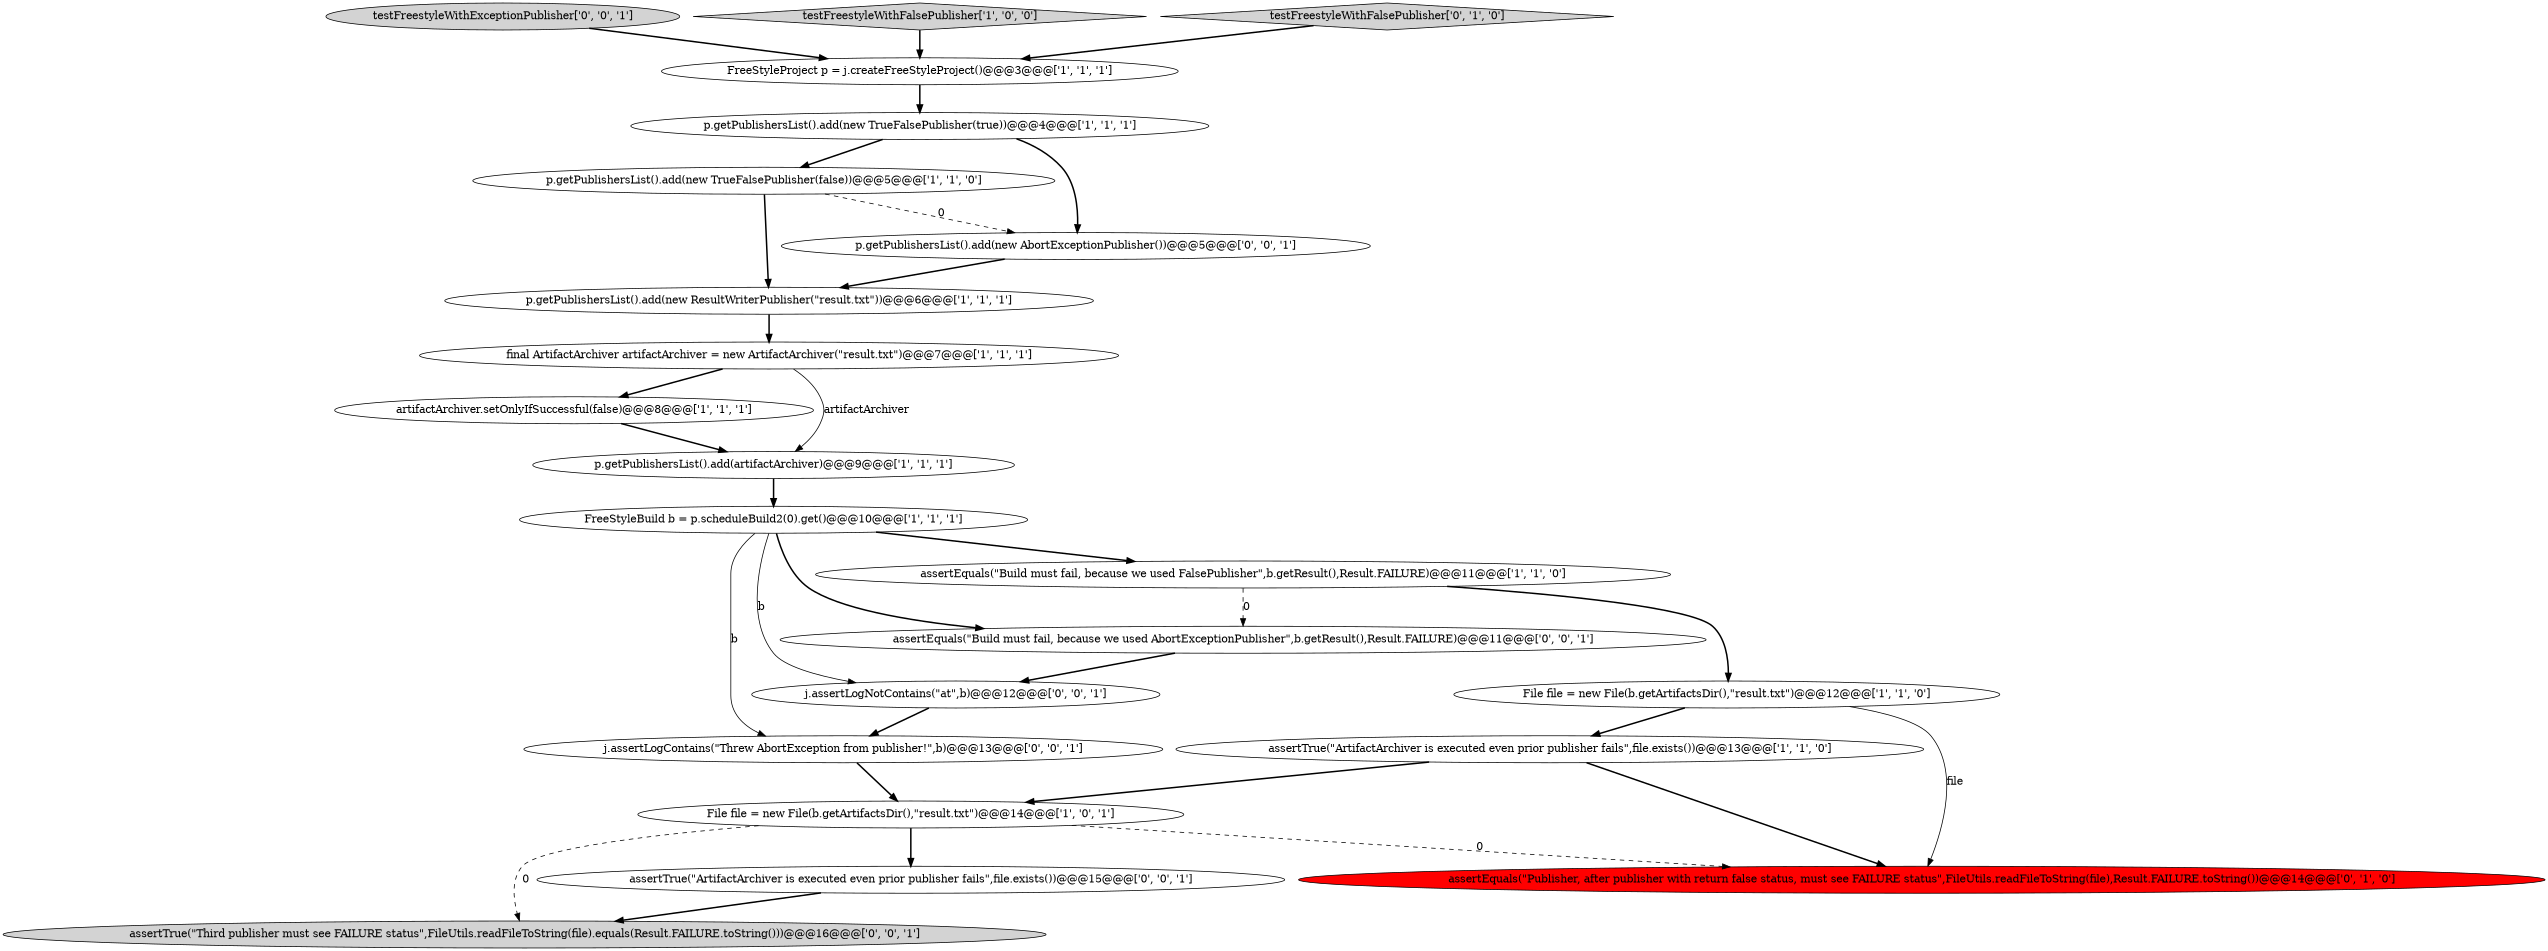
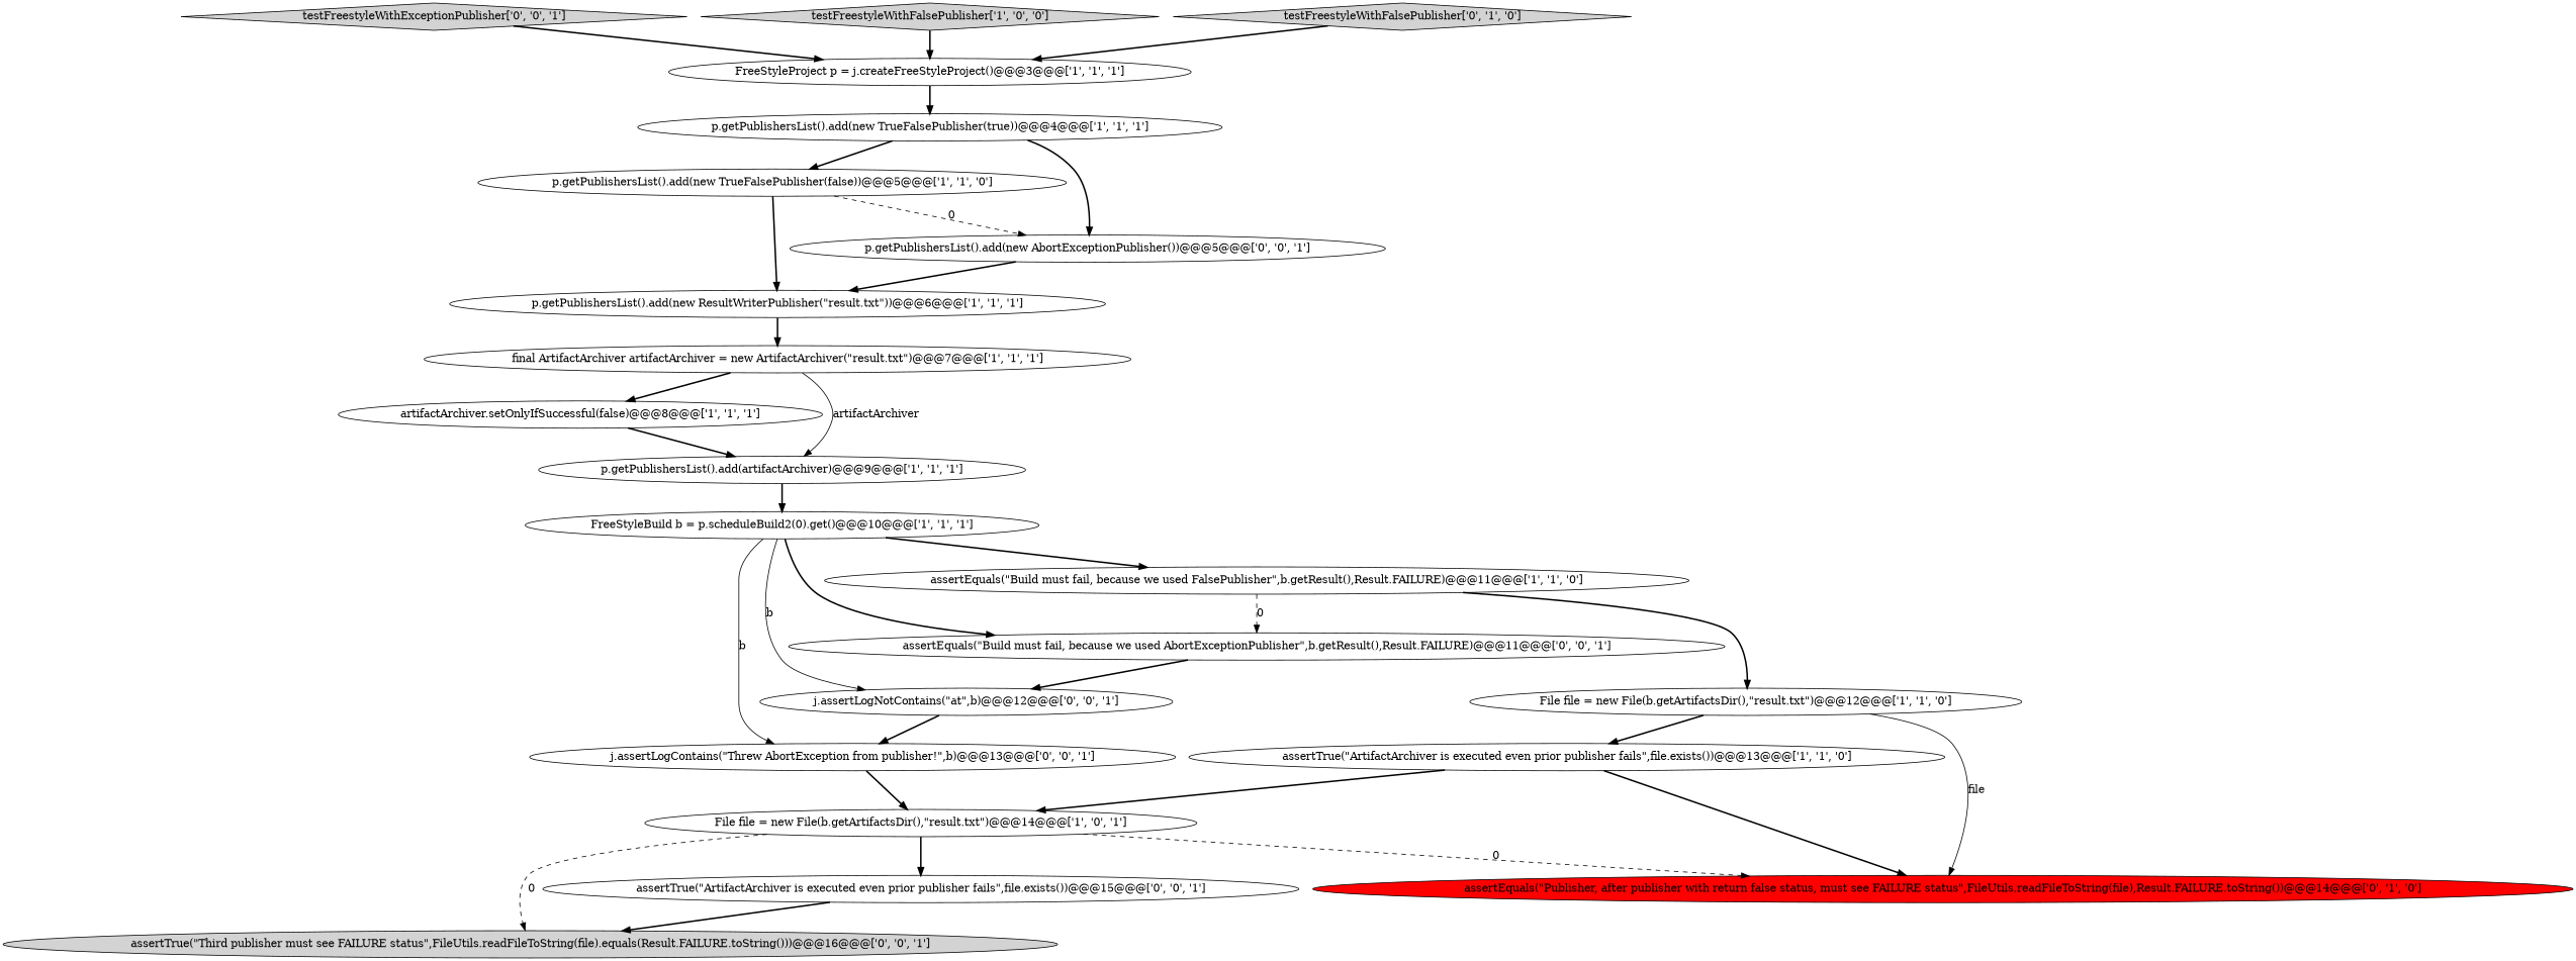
  digraph {
    node [fillcolor=white shape=ellipse style=filled]
    edge [style=bold]
    n1 [label="j.assertLogContains(\"Threw AbortException from publisher!\",b)@@@13@@@['0', '0', '1']"]
    n2 [label="File file = new File(b.getArtifactsDir(),\"result.txt\")@@@14@@@['1', '0', '1']"]
    n3 [label="FreeStyleProject p = j.createFreeStyleProject()@@@3@@@['1', '1', '1']"]
    n4 [label="p.getPublishersList().add(new TrueFalsePublisher(true))@@@4@@@['1', '1', '1']"]
    n5 [label="p.getPublishersList().add(new TrueFalsePublisher(false))@@@5@@@['1', '1', '0']"]
    n6 [label="p.getPublishersList().add(new AbortExceptionPublisher())@@@5@@@['0', '0', '1']"]
    n7 [fillcolor=red label="assertEquals(\"Publisher, after publisher with return false status, must see FAILURE status\",FileUtils.readFileToString(file),Result.FAILURE.toString())@@@14@@@['0', '1', '0']"]
    n8 [label="assertTrue(\"ArtifactArchiver is executed even prior publisher fails\",file.exists())@@@13@@@['1', '1', '0']"]
    n9 [label="assertTrue(\"ArtifactArchiver is executed even prior publisher fails\",file.exists())@@@15@@@['0', '0', '1']"]
    n10 [fillcolor=lightgray label="assertTrue(\"Third publisher must see FAILURE status\",FileUtils.readFileToString(file).equals(Result.FAILURE.toString()))@@@16@@@['0', '0', '1']"]
    n11 [label="FreeStyleBuild b = p.scheduleBuild2(0).get()@@@10@@@['1', '1', '1']"]
    n12 [label="j.assertLogNotContains(\"at\",b)@@@12@@@['0', '0', '1']"]
    n13 [label="assertEquals(\"Build must fail, because we used FalsePublisher\",b.getResult(),Result.FAILURE)@@@11@@@['1', '1', '0']"]
    n14 [label="assertEquals(\"Build must fail, because we used AbortExceptionPublisher\",b.getResult(),Result.FAILURE)@@@11@@@['0', '0', '1']"]
-   n15 [fillcolor=lightgray label="testFreestyleWithExceptionPublisher['0', '0', '1']"]
+   n15 [fillcolor=lightgray label="testFreestyleWithExceptionPublisher['0', '0', '1']" shape=diamond]
    n16 [label="artifactArchiver.setOnlyIfSuccessful(false)@@@8@@@['1', '1', '1']"]
    n17 [label="p.getPublishersList().add(artifactArchiver)@@@9@@@['1', '1', '1']"]
    n18 [label="File file = new File(b.getArtifactsDir(),\"result.txt\")@@@12@@@['1', '1', '0']"]
    n19 [label="p.getPublishersList().add(new ResultWriterPublisher(\"result.txt\"))@@@6@@@['1', '1', '1']"]
    n20 [label="final ArtifactArchiver artifactArchiver = new ArtifactArchiver(\"result.txt\")@@@7@@@['1', '1', '1']"]
    n21 [fillcolor=lightgray label="testFreestyleWithFalsePublisher['1', '0', '0']" shape=diamond]
    n22 [fillcolor=lightgray label="testFreestyleWithFalsePublisher['0', '1', '0']" shape=diamond]
    n1 -> n2
    n2 -> n7 [label=0 style=dashed]
    n2 -> n9
    n2 -> n10 [label=0 style=dashed]
    n3 -> n4
    n4 -> n5
    n4 -> n6
    n5 -> n6 [label=0 style=dashed]
    n5 -> n19
    n6 -> n19
    n8 -> n2
    n8 -> n7
    n9 -> n10
    n11 -> n1 [label=b style=solid]
    n11 -> n12 [label=b style=solid]
    n11 -> n13
    n11 -> n14
    n12 -> n1
    n13 -> n14 [label=0 style=dashed]
    n13 -> n18
    n14 -> n12
    n15 -> n3
    n16 -> n17
    n17 -> n11
    n18 -> n7 [label=file style=solid]
    n18 -> n8
    n19 -> n20
    n20 -> n16
    n20 -> n17 [label=artifactArchiver style=solid]
    n21 -> n3
    n22 -> n3
  }
